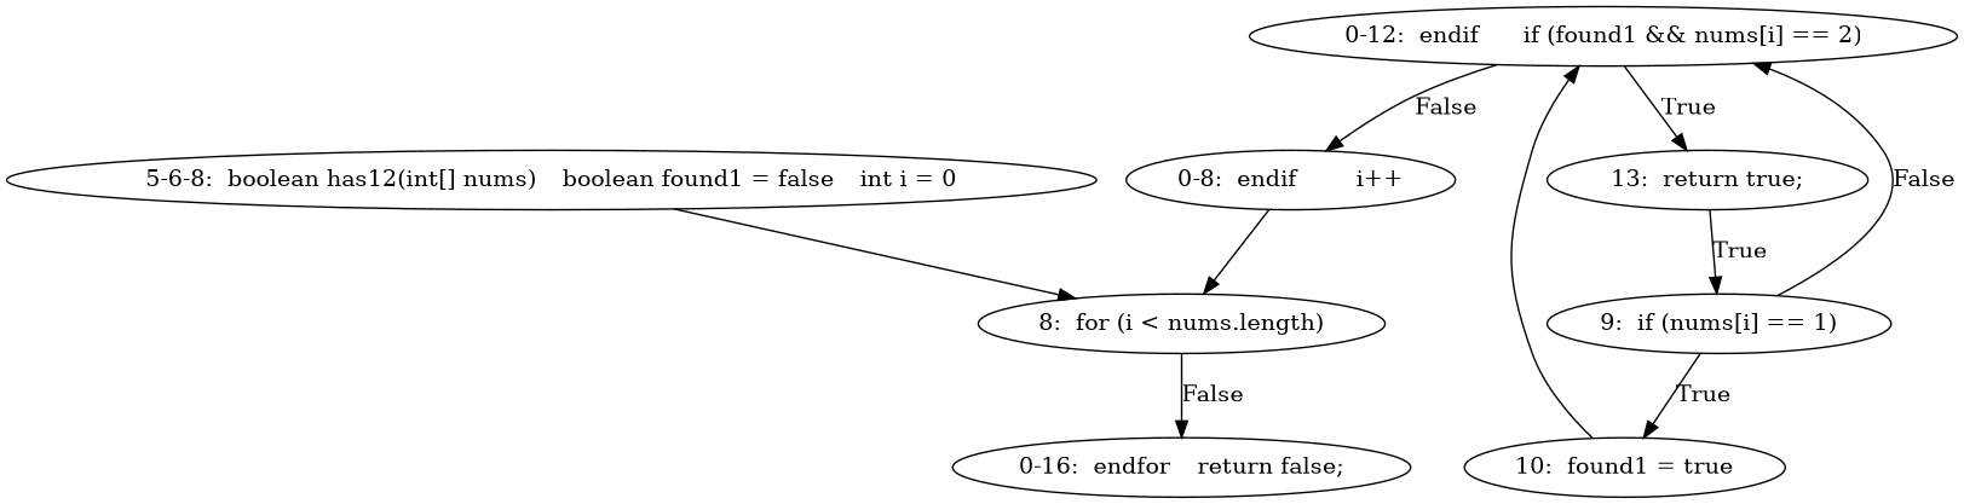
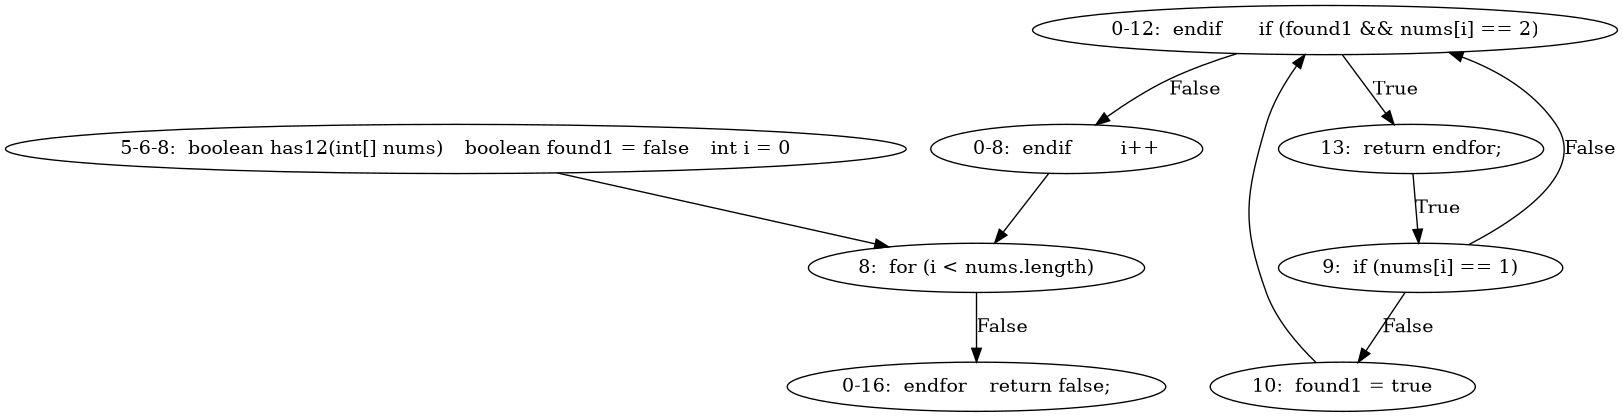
  digraph {
    n1 [label="5-6-8:  boolean has12(int[] nums)	boolean found1 = false	int i = 0"]
    n2 [label="8:  for (i < nums.length)"]
    n3 [label="0-16:  endfor	return false;"]
    n4 [label="9:  if (nums[i] == 1)"]
    n5 [label="10:  found1 = true"]
    n6 [label="0-12:  endif	if (found1 && nums[i] == 2)"]
-   n7 [label="13:  return true;"]
+   n7 [label="13:  return endfor;"]
    n8 [label="0-8:  endif	i++"]
    n1 -> n2
    n2 -> n3 [label=False]
-   n4 -> n5 [label=True]
+   n4 -> n5 [label=False]
    n4 -> n6 [label=False]
    n5 -> n6
    n6 -> n7 [label=True]
    n6 -> n8 [label=False]
    n7 -> n4 [label=True]
    n8 -> n2
  }
